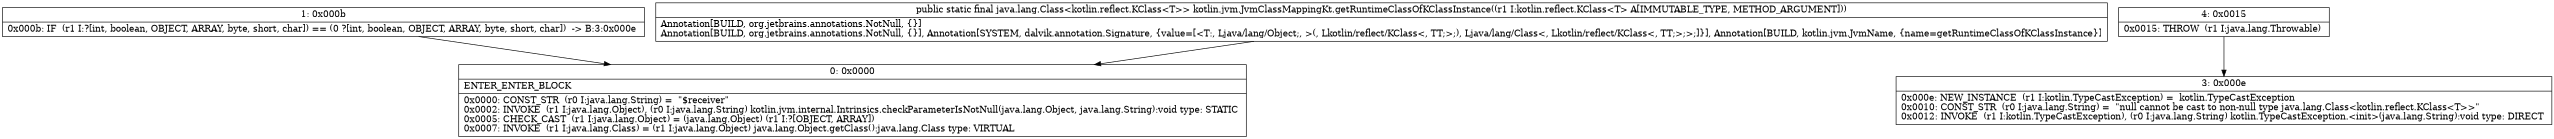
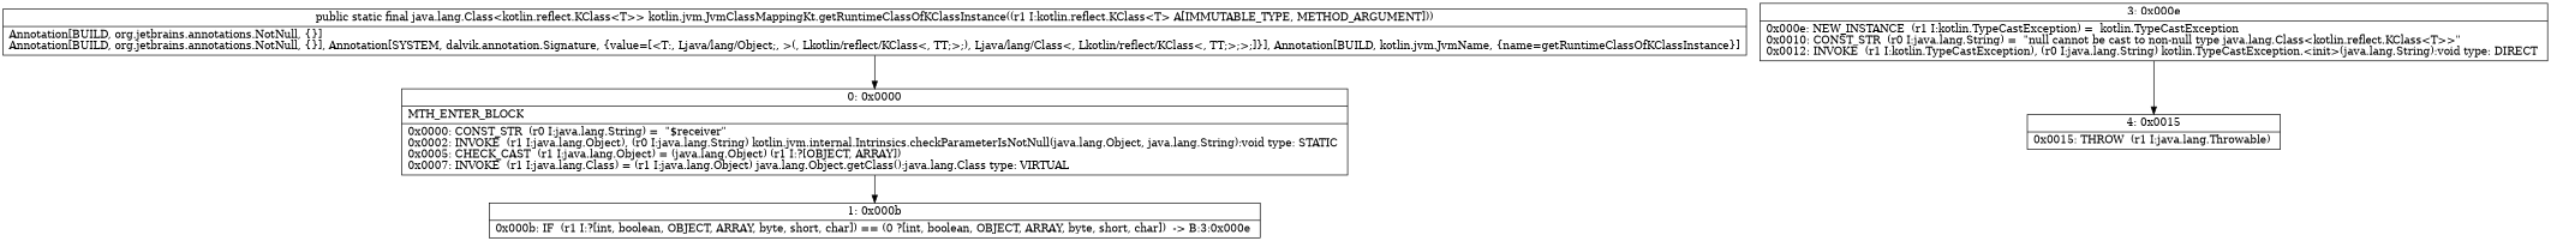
  digraph {
    node [shape=record]
-   n1 [label="{0\:\ 0x0000|ENTER_ENTER_BLOCK\l|0x0000: CONST_STR  (r0 I:java.lang.String) =  \"$receiver\" \l0x0002: INVOKE  (r1 I:java.lang.Object), (r0 I:java.lang.String) kotlin.jvm.internal.Intrinsics.checkParameterIsNotNull(java.lang.Object, java.lang.String):void type: STATIC \l0x0005: CHECK_CAST  (r1 I:java.lang.Object) = (java.lang.Object) (r1 I:?[OBJECT, ARRAY]) \l0x0007: INVOKE  (r1 I:java.lang.Class) = (r1 I:java.lang.Object) java.lang.Object.getClass():java.lang.Class type: VIRTUAL \l}"]
+   n1 [label="{0\:\ 0x0000|MTH_ENTER_BLOCK\l|0x0000: CONST_STR  (r0 I:java.lang.String) =  \"$receiver\" \l0x0002: INVOKE  (r1 I:java.lang.Object), (r0 I:java.lang.String) kotlin.jvm.internal.Intrinsics.checkParameterIsNotNull(java.lang.Object, java.lang.String):void type: STATIC \l0x0005: CHECK_CAST  (r1 I:java.lang.Object) = (java.lang.Object) (r1 I:?[OBJECT, ARRAY]) \l0x0007: INVOKE  (r1 I:java.lang.Class) = (r1 I:java.lang.Object) java.lang.Object.getClass():java.lang.Class type: VIRTUAL \l}"]
    n2 [label="{1\:\ 0x000b|0x000b: IF  (r1 I:?[int, boolean, OBJECT, ARRAY, byte, short, char]) == (0 ?[int, boolean, OBJECT, ARRAY, byte, short, char])  \-\> B:3:0x000e \l}"]
    n3 [label="{3\:\ 0x000e|0x000e: NEW_INSTANCE  (r1 I:kotlin.TypeCastException) =  kotlin.TypeCastException \l0x0010: CONST_STR  (r0 I:java.lang.String) =  \"null cannot be cast to non\-null type java.lang.Class\<kotlin.reflect.KClass\<T\>\>\" \l0x0012: INVOKE  (r1 I:kotlin.TypeCastException), (r0 I:java.lang.String) kotlin.TypeCastException.\<init\>(java.lang.String):void type: DIRECT \l}"]
    n4 [label="{4\:\ 0x0015|0x0015: THROW  (r1 I:java.lang.Throwable) \l}"]
    n5 [label="{public static final java.lang.Class\<kotlin.reflect.KClass\<T\>\> kotlin.jvm.JvmClassMappingKt.getRuntimeClassOfKClassInstance((r1 I:kotlin.reflect.KClass\<T\> A[IMMUTABLE_TYPE, METHOD_ARGUMENT]))  | Annotation[BUILD, org.jetbrains.annotations.NotNull, \{\}]\lAnnotation[BUILD, org.jetbrains.annotations.NotNull, \{\}], Annotation[SYSTEM, dalvik.annotation.Signature, \{value=[\<T:, Ljava\/lang\/Object;, \>(, Lkotlin\/reflect\/KClass\<, TT;\>;), Ljava\/lang\/Class\<, Lkotlin\/reflect\/KClass\<, TT;\>;\>;]\}], Annotation[BUILD, kotlin.jvm.JvmName, \{name=getRuntimeClassOfKClassInstance\}]\l}"]
-   n2 -> n1
-   n4 -> n3
+   n1 -> n2
+   n3 -> n4
    n5 -> n1
  }
